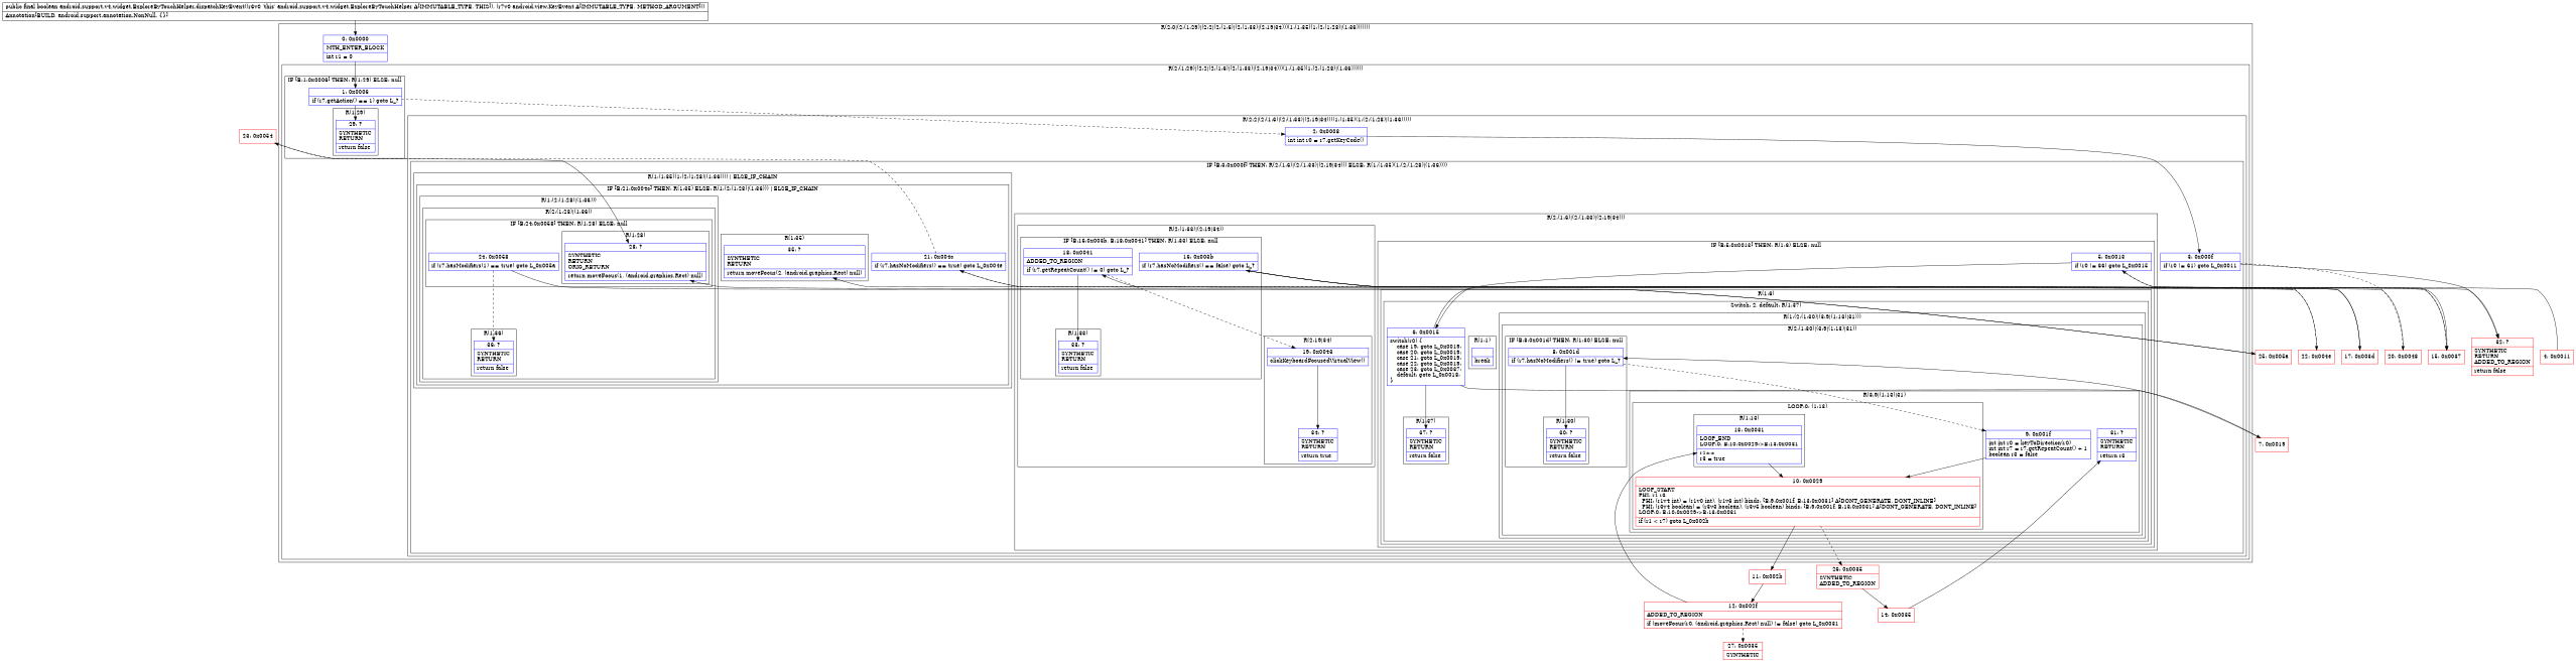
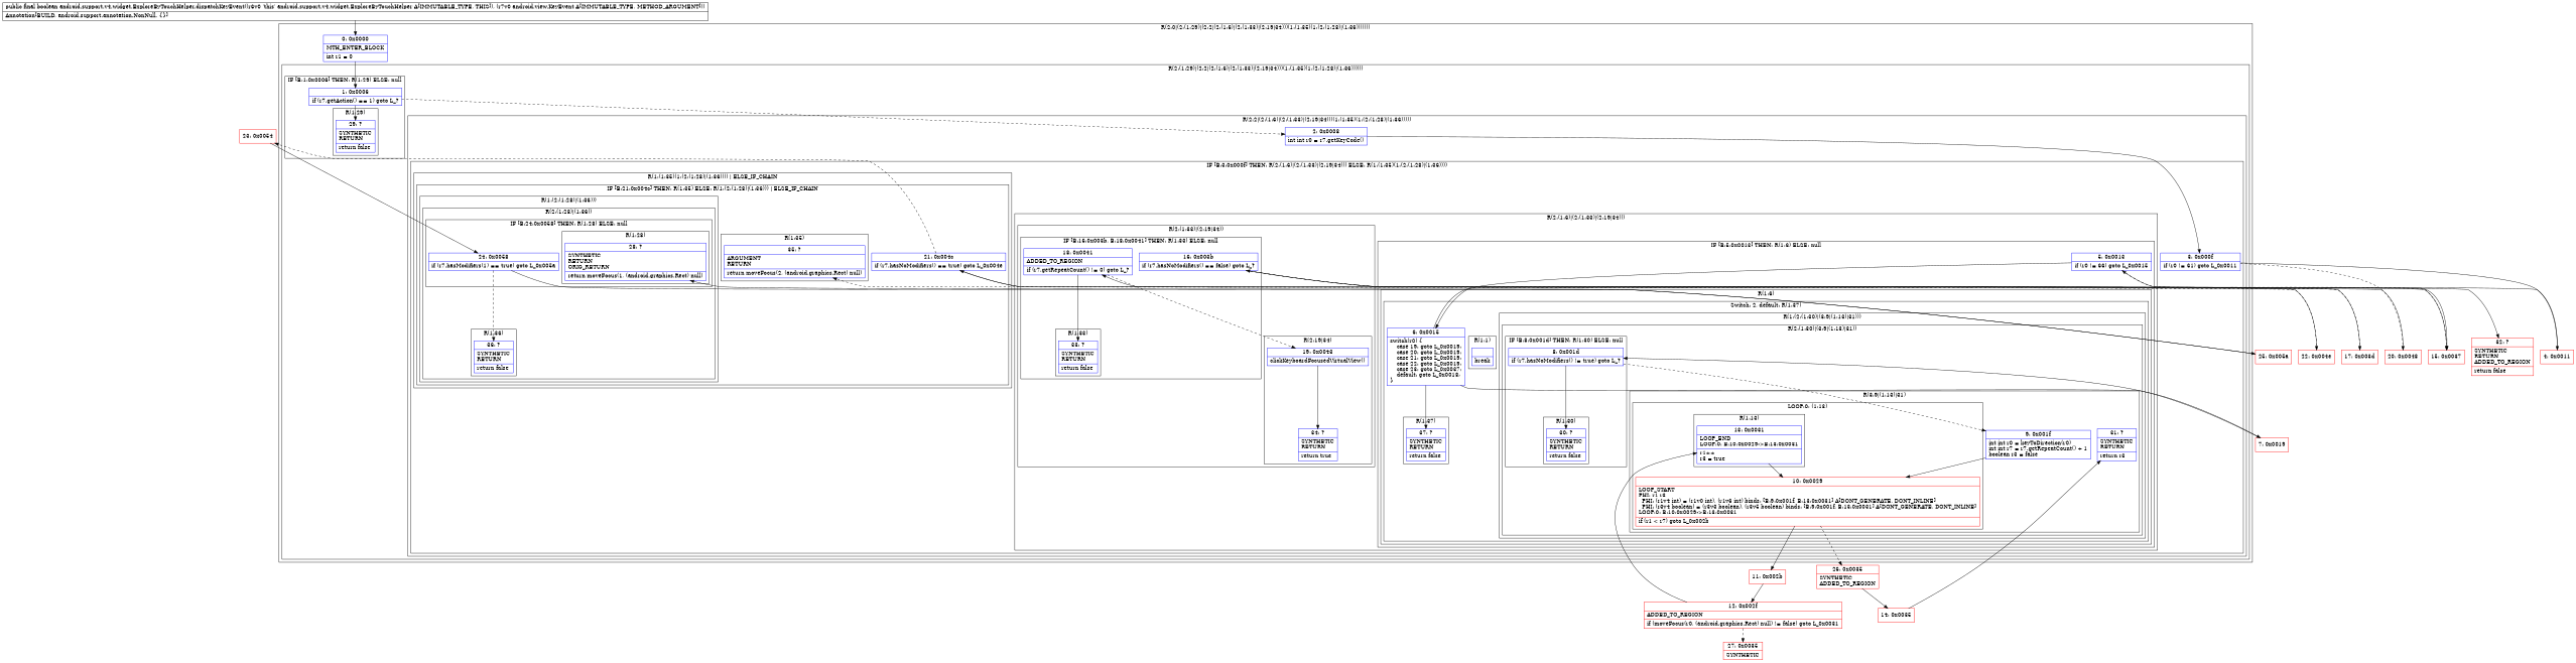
  digraph {
    node [color=blue shape=record]
    n1 [label="{29\:\ ?|SYNTHETIC\lRETURN\l|return false\l}"]
    n2 [label="{1\:\ 0x0006|if (r7.getAction() == 1) goto L_?\l}"]
    n3 [label="{30\:\ ?|SYNTHETIC\lRETURN\l|return false\l}"]
    n4 [label="{8\:\ 0x001d|if (r7.hasNoModifiers() != true) goto L_?\l}"]
    n5 [label="{13\:\ 0x0031|LOOP_END\lLOOP:0: B:10:0x0029\-\>B:13:0x0031\l|r1++\lr3 = true\l}"]
    n6 [color=red label="{10\:\ 0x0029|LOOP_START\lPHI: r1 r3 \l  PHI: (r1v4 int) = (r1v0 int), (r1v6 int) binds: [B:9:0x001f, B:13:0x0031] A[DONT_GENERATE, DONT_INLINE]\l  PHI: (r3v4 boolean) = (r3v3 boolean), (r3v5 boolean) binds: [B:9:0x001f, B:13:0x0031] A[DONT_GENERATE, DONT_INLINE]\lLOOP:0: B:10:0x0029\-\>B:13:0x0031\l|if (r1 \< r7) goto L_0x002b\l}"]
    n7 [label="{9\:\ 0x001f|int int r0 = keyToDirection(r0)\lint int r7 = r7.getRepeatCount() + 1\lboolean r3 = false\l}"]
    n8 [label="{31\:\ ?|SYNTHETIC\lRETURN\l|return r3\l}"]
    n9 [label="{|break\l}"]
    n10 [label="{37\:\ ?|SYNTHETIC\lRETURN\l|return false\l}"]
    n11 [label="{6\:\ 0x0015|switch(r0) \{\l    case 19: goto L_0x0019;\l    case 20: goto L_0x0019;\l    case 21: goto L_0x0019;\l    case 22: goto L_0x0019;\l    case 23: goto L_0x0037;\l    default: goto L_0x0018;\l\}\l}"]
    n12 [label="{5\:\ 0x0013|if (r0 != 66) goto L_0x0015\l}"]
    n13 [label="{33\:\ ?|SYNTHETIC\lRETURN\l|return false\l}"]
    n14 [label="{16\:\ 0x003b|if (r7.hasNoModifiers() == false) goto L_?\l}"]
    n15 [label="{18\:\ 0x0041|ADDED_TO_REGION\l|if (r7.getRepeatCount() != 0) goto L_?\l}"]
    n16 [label="{19\:\ 0x0043|clickKeyboardFocusedVirtualView()\l}"]
    n17 [label="{34\:\ ?|SYNTHETIC\lRETURN\l|return true\l}"]
-   n18 [label="{35\:\ ?|SYNTHETIC\lRETURN\l|return moveFocus(2, (android.graphics.Rect) null)\l}"]
+   n18 [label="{35\:\ ?|ARGUMENT\lRETURN\l|return moveFocus(2, (android.graphics.Rect) null)\l}"]
    n19 [label="{28\:\ ?|SYNTHETIC\lRETURN\lORIG_RETURN\l|return moveFocus(1, (android.graphics.Rect) null)\l}"]
    n20 [label="{24\:\ 0x0058|if (r7.hasModifiers(1) == true) goto L_0x005a\l}"]
    n21 [label="{36\:\ ?|SYNTHETIC\lRETURN\l|return false\l}"]
    n22 [label="{21\:\ 0x004c|if (r7.hasNoModifiers() == true) goto L_0x004e\l}"]
    n23 [label="{3\:\ 0x000f|if (r0 != 61) goto L_0x0011\l}"]
    n24 [label="{2\:\ 0x0008|int int r0 = r7.getKeyCode()\l}"]
    n25 [label="{0\:\ 0x0000|MTH_ENTER_BLOCK\l|int r1 = 0\l}"]
    n26 [color=red label="{11\:\ 0x002b}"]
    n27 [color=red label="{26\:\ 0x0035|SYNTHETIC\lADDED_TO_REGION\l}"]
    n28 [color=red label="{15\:\ 0x0037}"]
    n29 [color=red label="{7\:\ 0x0019}"]
    n30 [color=red label="{17\:\ 0x003d}"]
    n31 [color=red label="{32\:\ ?|SYNTHETIC\lRETURN\lADDED_TO_REGION\l|return false\l}"]
    n32 [color=red label="{25\:\ 0x005a}"]
    n33 [color=red label="{22\:\ 0x004e}"]
    n34 [color=red label="{23\:\ 0x0054}"]
    n35 [color=red label="{4\:\ 0x0011}"]
    n36 [color=red label="{20\:\ 0x0048}"]
    n37 [color=red label="{12\:\ 0x002f|ADDED_TO_REGION\l|if (moveFocus(r0, (android.graphics.Rect) null) != false) goto L_0x0031\l}"]
    n38 [color=red label="{14\:\ 0x0035}"]
    n39 [color=red label="{27\:\ 0x0035|SYNTHETIC\l}"]
    n40 [label="{public final boolean android.support.v4.widget.ExploreByTouchHelper.dispatchKeyEvent((r6v0 'this' android.support.v4.widget.ExploreByTouchHelper A[IMMUTABLE_TYPE, THIS]), (r7v0 android.view.KeyEvent A[IMMUTABLE_TYPE, METHOD_ARGUMENT]))  | Annotation[BUILD, android.support.annotation.NonNull, \{\}]\l}" color=""]
    subgraph cluster_1 {
      label="R(2:0|(2:(1:29)|(2:2|(2:(1:6)|(2:(1:33)|(2:19|34)))(1:(1:35)(1:(2:(1:28)|(1:36)))))))"
      n25
      subgraph cluster_2 {
        label="R(2:(1:29)|(2:2|(2:(1:6)|(2:(1:33)|(2:19|34)))(1:(1:35)(1:(2:(1:28)|(1:36))))))"
        subgraph cluster_3 {
          label="IF [B:1:0x0006] THEN: R(1:29) ELSE: null"
          n2
          subgraph cluster_4 {
            label="R(1:29)"
            n1
          }
        }
        subgraph cluster_5 {
          label="R(2:2|(2:(1:6)|(2:(1:33)|(2:19|34)))(1:(1:35)(1:(2:(1:28)|(1:36)))))"
          n24
          subgraph cluster_6 {
            label="IF [B:3:0x000f] THEN: R(2:(1:6)|(2:(1:33)|(2:19|34))) ELSE: R(1:(1:35)(1:(2:(1:28)|(1:36))))"
            n23
            subgraph cluster_7 {
              label="R(2:(1:6)|(2:(1:33)|(2:19|34)))"
              subgraph cluster_8 {
                label="IF [B:5:0x0013] THEN: R(1:6) ELSE: null"
                n12
                subgraph cluster_9 {
                  label="R(1:6)"
                  subgraph cluster_10 {
                    label="Switch: 2, default: R(1:37)"
                    n11
                    subgraph cluster_11 {
                      label="R(1:(2:(1:30)|(3:9|(1:13)|31)))"
                      subgraph cluster_12 {
                        label="R(2:(1:30)|(3:9|(1:13)|31))"
                        subgraph cluster_13 {
                          label="IF [B:8:0x001d] THEN: R(1:30) ELSE: null"
                          n4
                          subgraph cluster_14 {
                            label="R(1:30)"
                            n3
                          }
                        }
                        subgraph cluster_15 {
                          label="R(3:9|(1:13)|31)"
                          n7
                          n8
                          subgraph cluster_16 {
                            label="LOOP:0: (1:13)"
                            n6
                            subgraph cluster_17 {
                              label="R(1:13)"
                              n5
                            }
                          }
                        }
                      }
                    }
                    subgraph cluster_18 {
                      label="R(1:1)"
                      n9
                    }
                    subgraph cluster_19 {
                      label="R(1:37)"
                      n10
                    }
                  }
                }
              }
              subgraph cluster_20 {
                label="R(2:(1:33)|(2:19|34))"
                subgraph cluster_21 {
                  label="IF [B:16:0x003b, B:18:0x0041] THEN: R(1:33) ELSE: null"
                  n14
                  n15
                  subgraph cluster_22 {
                    label="R(1:33)"
                    n13
                  }
                }
                subgraph cluster_23 {
                  label="R(2:19|34)"
                  n16
                  n17
                }
              }
            }
            subgraph cluster_24 {
              label="R(1:(1:35)(1:(2:(1:28)|(1:36)))) | ELSE_IF_CHAIN\l"
              subgraph cluster_25 {
                label="IF [B:21:0x004c] THEN: R(1:35) ELSE: R(1:(2:(1:28)|(1:36))) | ELSE_IF_CHAIN\l"
                n22
                subgraph cluster_26 {
                  label="R(1:35)"
                  n18
                }
                subgraph cluster_27 {
                  label="R(1:(2:(1:28)|(1:36)))"
                  subgraph cluster_28 {
                    label="R(2:(1:28)|(1:36))"
                    subgraph cluster_29 {
                      label="IF [B:24:0x0058] THEN: R(1:28) ELSE: null"
                      n20
                      subgraph cluster_30 {
                        label="R(1:28)"
                        n19
                      }
                    }
                    subgraph cluster_31 {
                      label="R(1:36)"
                      n21
                    }
                  }
                }
              }
            }
          }
        }
      }
    }
    n2 -> n1
    n2 -> n24 [style=dashed]
    n4 -> n3
    n4 -> n7 [style=dashed]
    n5 -> n6
    n6 -> n26
    n6 -> n27 [style=dashed]
    n7 -> n6
    n11 -> n10
    n11 -> n28
    n11 -> n29
    n12 -> n11
    n12 -> n28 [style=dashed]
-   n14 -> n30 [style=solid]
+   n14 -> n30 [style=dashed]
    n14 -> n31
    n15 -> n13
    n15 -> n16 [style=dashed]
    n16 -> n17
    n20 -> n21 [style=dashed]
    n20 -> n32
-   n22 -> n33 [style=dashed]
+   n22 -> n33
    n22 -> n34 [style=dashed]
-   n23 -> n31
+   n23 -> n35
    n23 -> n36 [style=dashed]
    n24 -> n23
    n25 -> n2
    n26 -> n37
    n27 -> n38
    n28 -> n14
    n29 -> n4
    n30 -> n15
    n32 -> n19
-   n33 -> n18
-   n34 -> n19
+   n33 -> n18 [style=dashed]
+   n34 -> n20
    n35 -> n12
    n36 -> n22
    n37 -> n5
    n37 -> n39 [style=dashed]
    n38 -> n8
    n40 -> n25
  }
